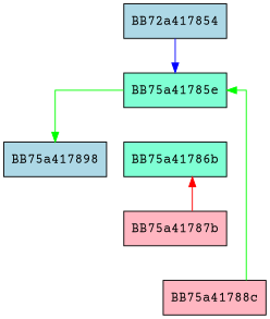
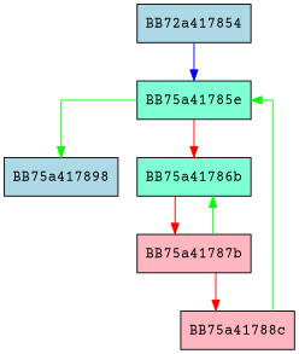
  digraph {
    fontname="Courier Prime"
    splines=ortho
    node [fillcolor=lightblue fontname="Courier Prime" shape=box style=filled]
    edge [color=green fontname="Courier Prime"]
    n1 [label=BB72a417854]
    BB75a41785e [fillcolor=aquamarine]
    n3 [label=BB75a417898]
    BB75a41786b [fillcolor=aquamarine]
    BB75a41787b [fillcolor=lightpink]
    BB75a41788c [fillcolor=lightpink]
    n1 -> BB75a41785e [color=blue]
    BB75a41785e -> n3
-   BB75a41787b -> BB75a41786b [color=red]
+   BB75a41785e -> BB75a41786b [color=red]
+   BB75a41786b -> BB75a41787b [color=red]
+   BB75a41787b -> BB75a41786b
+   BB75a41787b -> BB75a41788c [color=red]
    BB75a41788c -> BB75a41785e
  }
